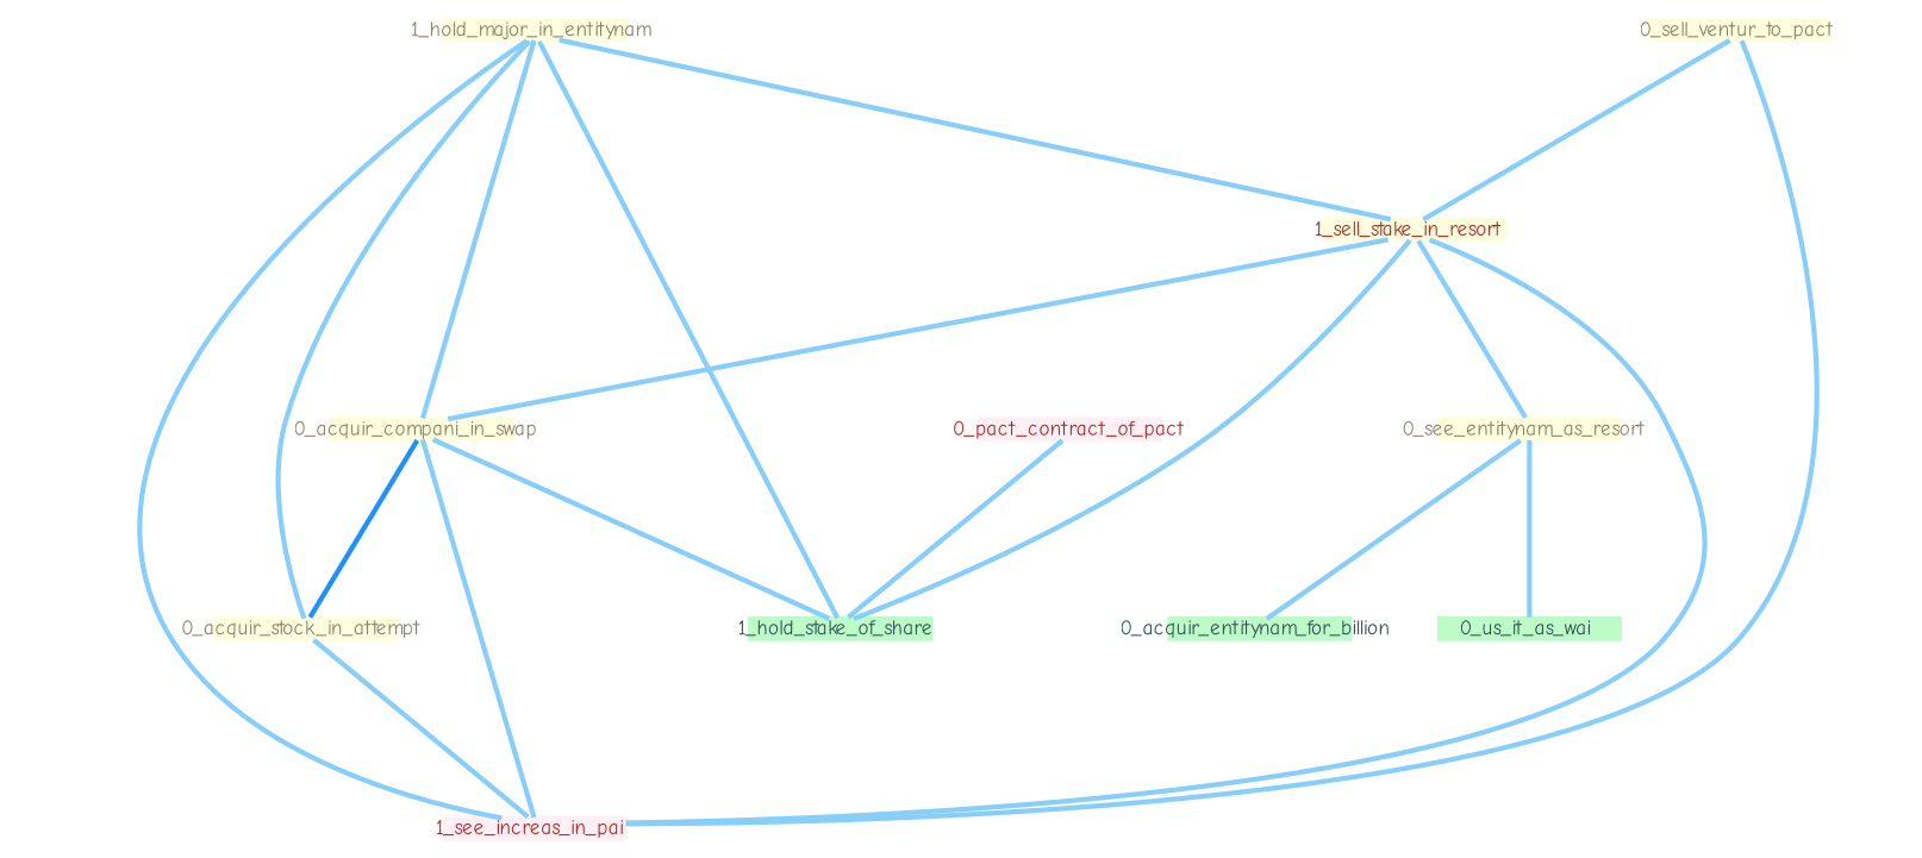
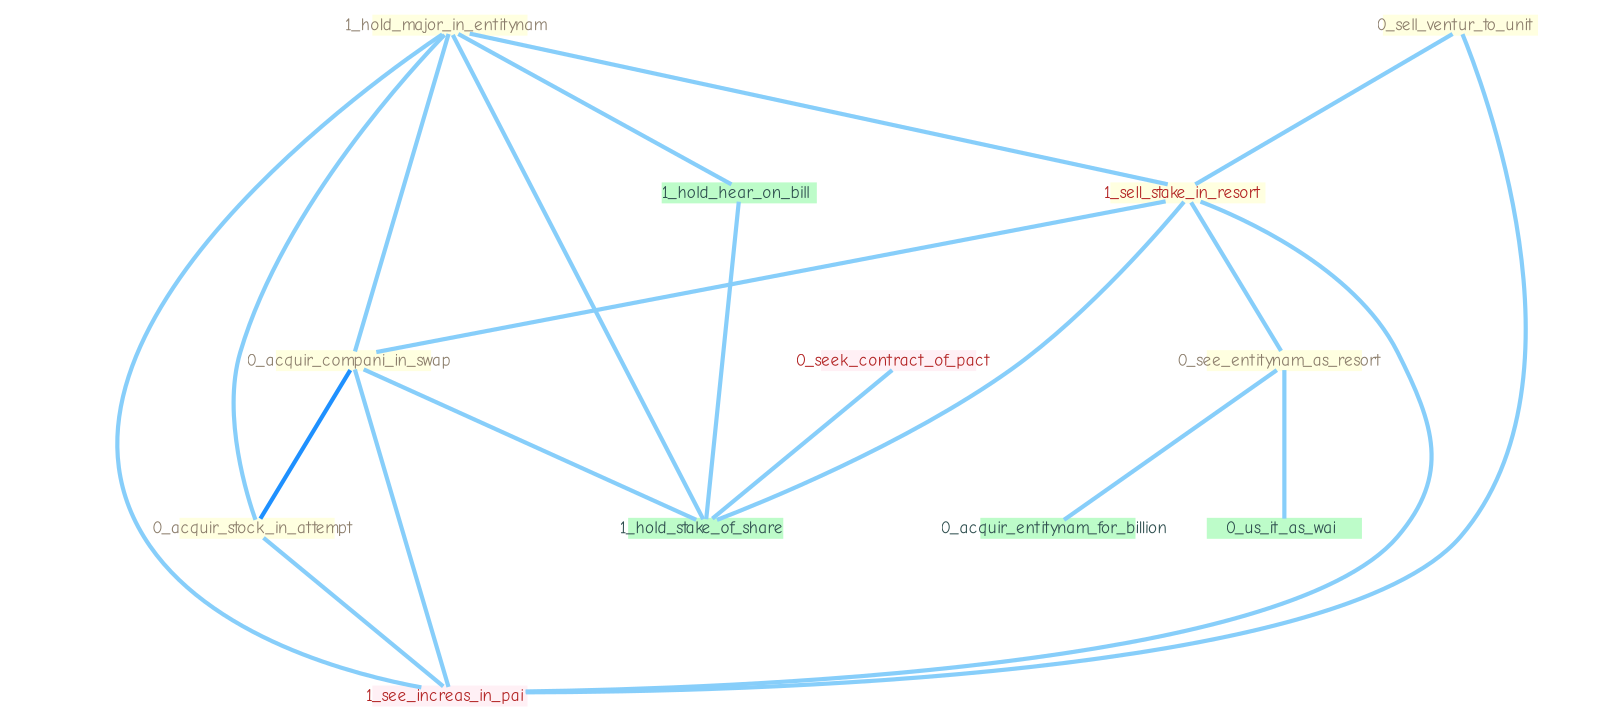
  graph {
    fontname="Comic Neue"
    node [color="#ffffe0" fixedsize=true fontcolor="#8b7d6b" fontname="Comic Neue" fontsize=4 shape=polygon style=filled]
    edge [color="#87cefa" fontname="Comic Neue" w=1]
-   "0_sell_ventur_to_unit " [height=.06 width=.5 label="0_sell_ventur_to_pact"]
+   "0_sell_ventur_to_unit " [height=.06 width=.5]
    "1_hold_major_in_entitynam " [height=.06 width=.5]
    "1_sell_stake_in_resort " [fontcolor="#b22222" height=.06 width=.5]
    "0_see_entitynam_as_resort " [height=.06 width=.5]
    "0_acquir_compani_in_swap " [height=.06 width=.5]
    "0_acquir_stock_in_attempt " [height=.06 width=.5]
-   "0_seek_contract_of_pact " [color="#fff0f5" fontcolor="#b22222" height=.06 width=.5 label="0_pact_contract_of_pact"]
+   "0_seek_contract_of_pact " [color="#fff0f5" fontcolor="#b22222" height=.06 width=.5]
    "1_see_increas_in_pai " [color="#fff0f5" fontcolor="#b22222" height=.06 width=.5]
+   "1_hold_hear_on_bill " [color="#BDFCC9" fontcolor="#2f4f4f" height=.06 width=.5]
    "1_hold_stake_of_share " [color="#BDFCC9" fontcolor="#2f4f4f" height=.06 width=.5]
    "0_us_it_as_wai " [color="#BDFCC9" fontcolor="#2f4f4f" height=.06 width=.5]
    "0_acquir_entitynam_for_billion " [color="#BDFCC9" fontcolor="#2f4f4f" height=.06 width=.5]
    subgraph sub_1 {
      "0_sell_ventur_to_unit "
      "1_hold_major_in_entitynam "
      "1_sell_stake_in_resort "
      "0_see_entitynam_as_resort "
      "0_acquir_compani_in_swap "
      "0_acquir_stock_in_attempt "
    }
    subgraph sub_2 {
      "0_seek_contract_of_pact "
      "1_see_increas_in_pai "
    }
    "0_sell_ventur_to_unit " -- "1_sell_stake_in_resort "
    "0_sell_ventur_to_unit " -- "1_see_increas_in_pai "
    "1_hold_major_in_entitynam " -- "1_sell_stake_in_resort "
    "1_hold_major_in_entitynam " -- "0_acquir_compani_in_swap "
    "1_hold_major_in_entitynam " -- "0_acquir_stock_in_attempt "
    "1_hold_major_in_entitynam " -- "1_see_increas_in_pai "
+   "1_hold_major_in_entitynam " -- "1_hold_hear_on_bill "
    "1_hold_major_in_entitynam " -- "1_hold_stake_of_share "
    "1_sell_stake_in_resort " -- "0_see_entitynam_as_resort "
    "1_sell_stake_in_resort " -- "0_acquir_compani_in_swap "
    "1_sell_stake_in_resort " -- "1_see_increas_in_pai "
    "1_sell_stake_in_resort " -- "1_hold_stake_of_share "
    "0_see_entitynam_as_resort " -- "0_us_it_as_wai "
    "0_see_entitynam_as_resort " -- "0_acquir_entitynam_for_billion "
    "0_acquir_compani_in_swap " -- "0_acquir_stock_in_attempt " [color="#1e90ff" w=2]
    "0_acquir_compani_in_swap " -- "1_see_increas_in_pai "
    "0_acquir_compani_in_swap " -- "1_hold_stake_of_share "
    "0_acquir_stock_in_attempt " -- "1_see_increas_in_pai "
    "0_seek_contract_of_pact " -- "1_hold_stake_of_share "
+   "1_hold_hear_on_bill " -- "1_hold_stake_of_share "
  }
